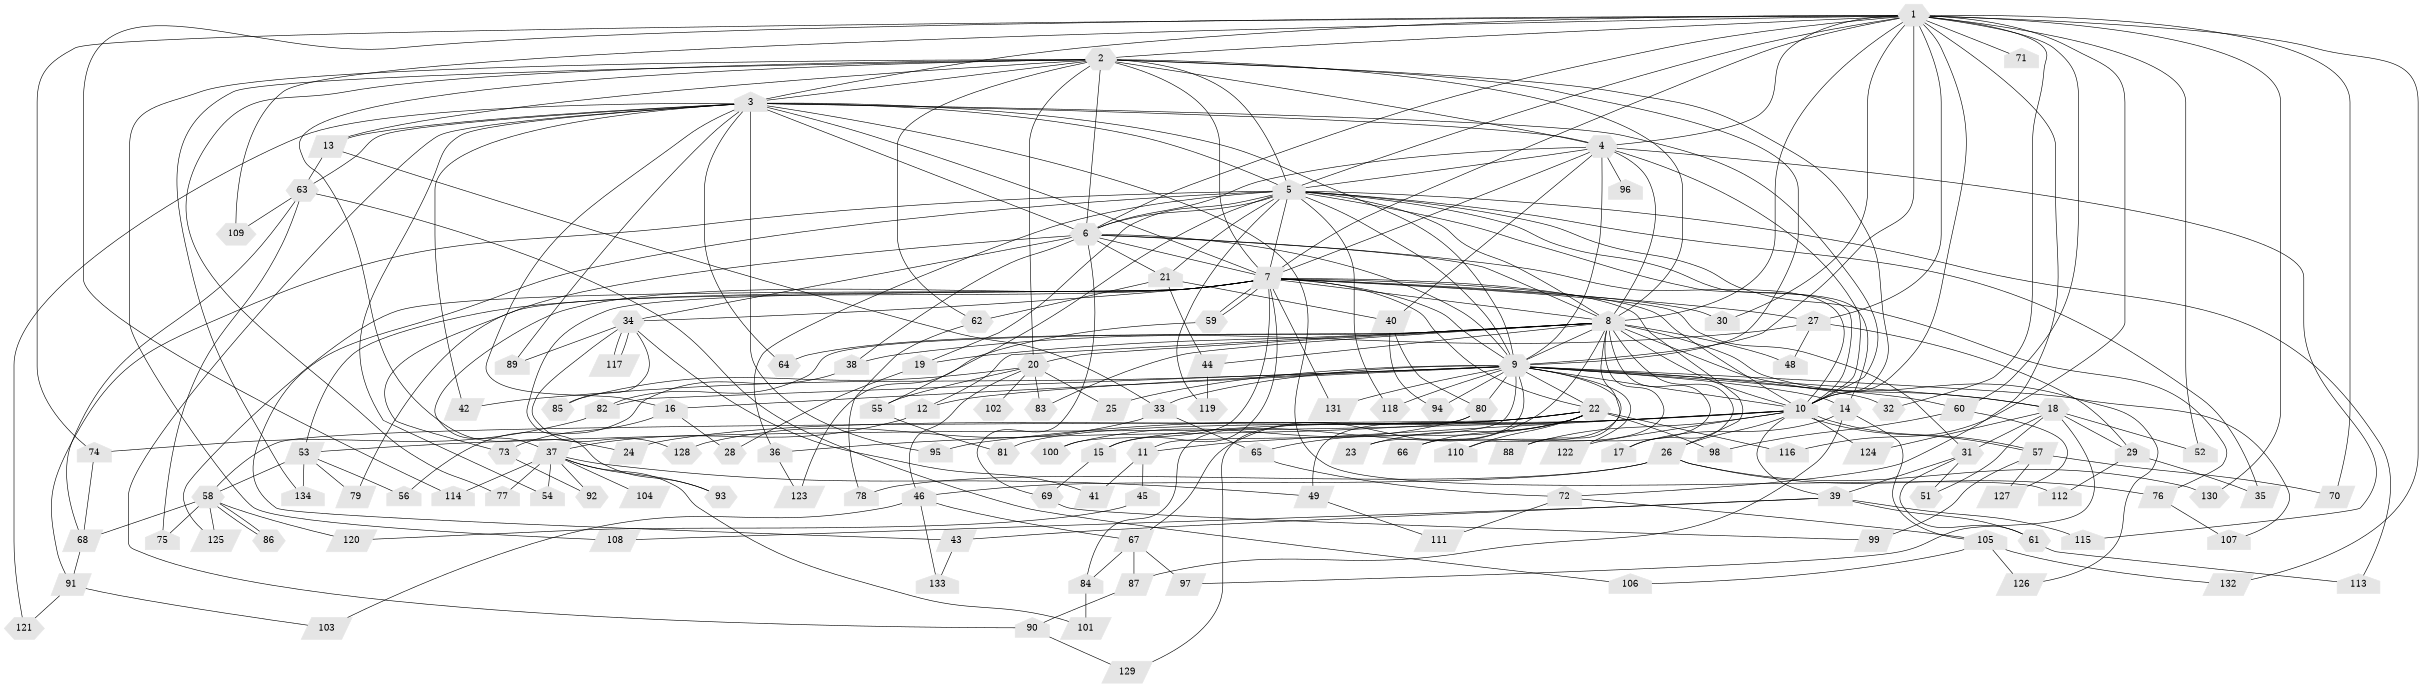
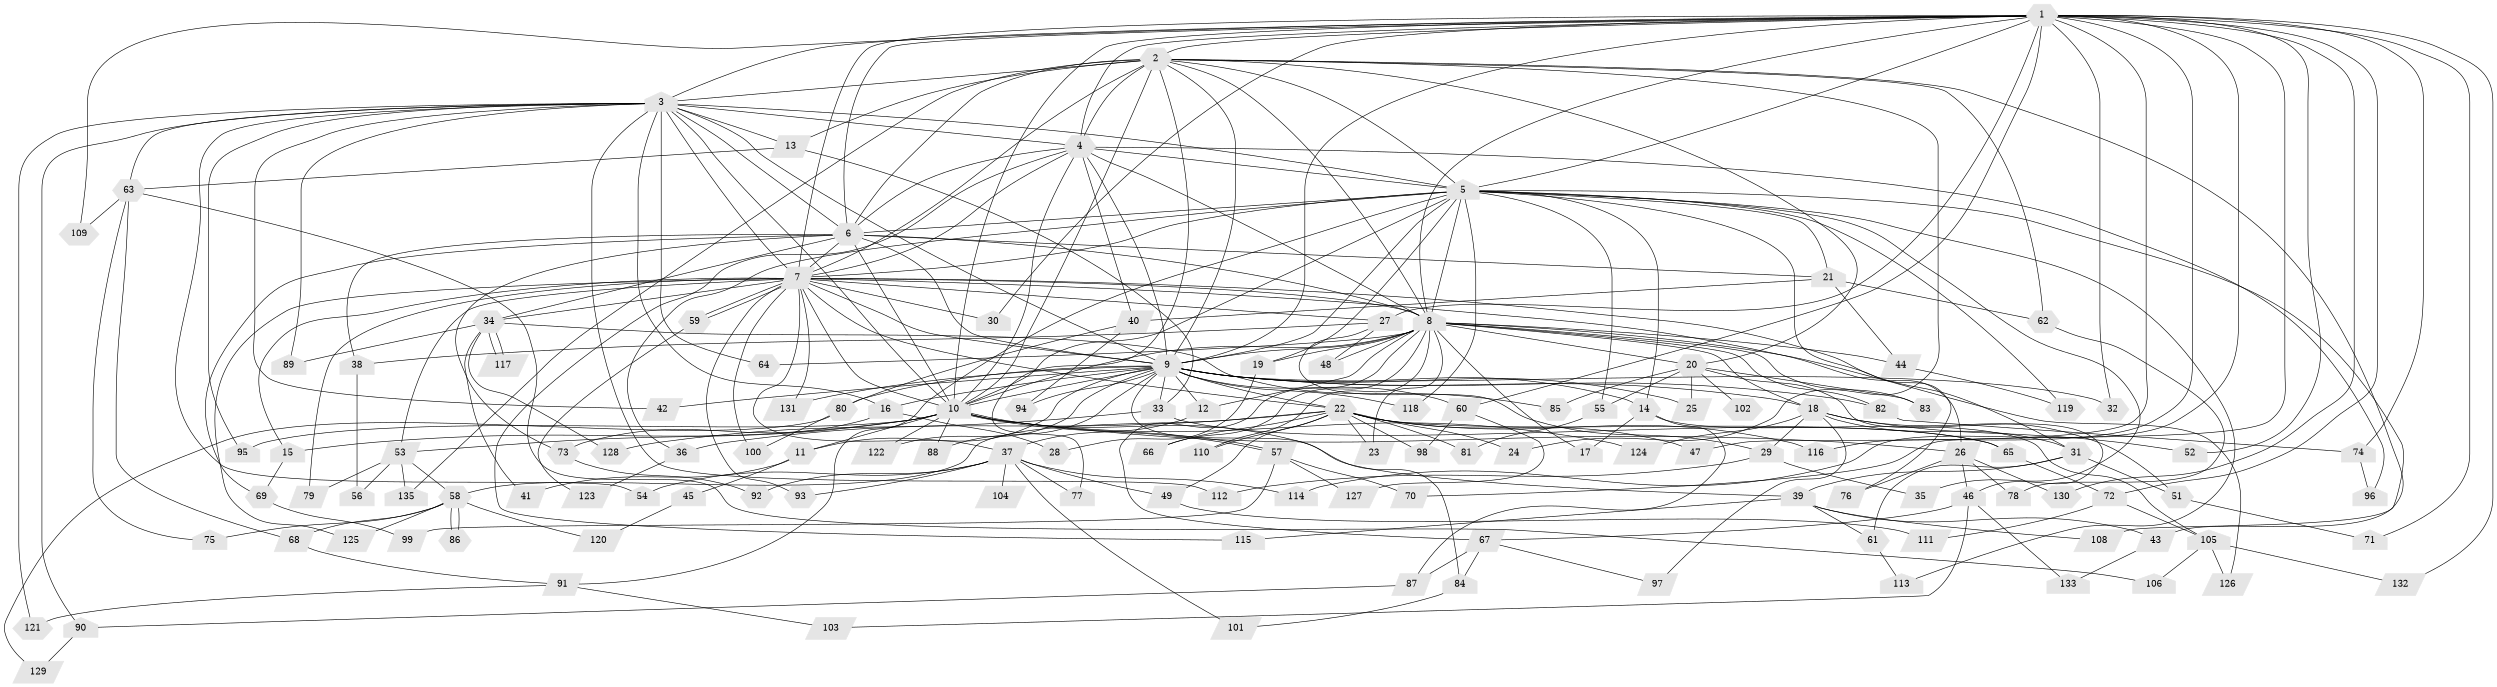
  graph {
    node [color=gray90 shape=house style=filled]
    1 [shape=hexagon]
    2 [shape=hexagon]
    3
    4 [shape=hexagon]
    5
    6 [shape=hexagon]
    7 [shape=parallelogram]
    8
    9 [shape=hexagon]
    10
    27
    30
    32 [shape=hexagon]
+   47 [shape=parallelogram]
    52
    60 [shape=parallelogram]
    70 [shape=parallelogram]
    71
    72
    74
    109 [shape=hexagon]
    114
    116
    130 [shape=hexagon]
    132 [shape=parallelogram]
    13 [shape=parallelogram]
    20 [shape=hexagon]
    24 [shape=parallelogram]
    62 [shape=hexagon]
    77
    108 [shape=parallelogram]
-   134
+   134 [label=135]
    16
    42 [shape=parallelogram]
    54
    63 [shape=hexagon]
    64 [shape=hexagon]
    89
    90
    95
    112
    121 [shape=hexagon]
    40 [shape=parallelogram]
    96
    115
    14 [shape=hexagon]
    19
    21
    35 [shape=parallelogram]
    36
    43 [shape=parallelogram]
    55
    76 [shape=parallelogram]
    91 [shape=parallelogram]
    113
    118 [shape=hexagon]
    119 [shape=hexagon]
    34 [shape=hexagon]
    38
    69 [shape=hexagon]
    73 [shape=hexagon]
    15
    22 [shape=hexagon]
    26 [shape=parallelogram]
    31 [shape=hexagon]
    37 [shape=parallelogram]
    53 [shape=parallelogram]
    59 [shape=hexagon]
    79 [shape=parallelogram]
    93 [shape=hexagon]
    100 [shape=hexagon]
    125 [shape=parallelogram]
    131 [shape=parallelogram]
    12
    17
    18 [shape=hexagon]
    23 [shape=parallelogram]
    44 [shape=parallelogram]
    48
    66 [shape=parallelogram]
    67 [shape=parallelogram]
    82
    83 [shape=hexagon]
    110
    126 [shape=parallelogram]
    11 [shape=hexagon]
    25 [shape=parallelogram]
    33
    80 [shape=hexagon]
    84
    88 [shape=parallelogram]
    94 [shape=hexagon]
-   107
    122 [shape=parallelogram]
    39
    57 [shape=parallelogram]
    124 [shape=parallelogram]
    29
    98
    127 [shape=parallelogram]
    105
    111 [shape=parallelogram]
    102 [shape=hexagon]
    46
    85 [shape=hexagon]
    78
    28 [shape=hexagon]
    68 [shape=parallelogram]
    75
    106
    129 [shape=parallelogram]
    87 [shape=parallelogram]
    123 [shape=parallelogram]
    133
    81 [shape=hexagon]
    103 [shape=parallelogram]
    41 [shape=parallelogram]
    128 [shape=hexagon]
    117 [shape=parallelogram]
    56
    99 [shape=parallelogram]
    92 [shape=hexagon]
    49 [shape=parallelogram]
    58 [shape=hexagon]
    65
    51 [shape=hexagon]
    61 [shape=hexagon]
    101 [shape=parallelogram]
    104 [shape=parallelogram]
    97 [shape=parallelogram]
    45
    120 [shape=parallelogram]
    86 [shape=hexagon]
    1 -- 2
    1 -- 3
    1 -- 4
    1 -- 5
    1 -- 6
    1 -- 7
    1 -- 8
    1 -- 9
    1 -- 10
    1 -- 27
    1 -- 30
    1 -- 32
+   1 -- 47
    1 -- 52
    1 -- 60
    1 -- 70
    1 -- 71
    1 -- 72
    1 -- 74
    1 -- 109
    1 -- 114
    1 -- 116
    1 -- 130
    1 -- 132
    2 -- 3
    2 -- 4
    2 -- 5
    2 -- 6
    2 -- 7
    2 -- 8
    2 -- 9
    2 -- 10
    2 -- 13
    2 -- 20
    2 -- 24
    2 -- 62
    2 -- 77
    2 -- 108
    2 -- 134
    3 -- 4
    3 -- 5
    3 -- 6
    3 -- 7
    3 -- 9
    3 -- 10
    3 -- 13
    3 -- 16
    3 -- 42
    3 -- 54
    3 -- 63
    3 -- 64
    3 -- 89
    3 -- 90
    3 -- 95
    3 -- 112
    3 -- 121
    4 -- 5
    4 -- 6
    4 -- 7
    4 -- 8
    4 -- 9
    4 -- 10
    4 -- 40
    4 -- 96
    4 -- 115
    5 -- 6
    5 -- 7
    5 -- 8
    5 -- 9
    5 -- 10
    5 -- 14
    5 -- 19
    5 -- 21
    5 -- 35
    5 -- 36
    5 -- 43
    5 -- 55
    5 -- 76
    5 -- 91
    5 -- 113
    5 -- 118
    5 -- 119
    6 -- 7
    6 -- 8
    6 -- 9
    6 -- 10
    6 -- 21
    6 -- 34
    6 -- 38
    6 -- 69
    6 -- 73
    7 -- 8
    7 -- 9
    7 -- 10
    7 -- 27
    7 -- 30
    7 -- 34
    7 -- 15
    7 -- 22
    7 -- 26
    7 -- 31
    7 -- 37
    7 -- 53
    7 -- 59
    7 -- 59
    7 -- 79
    7 -- 93
    7 -- 100
    7 -- 125
    7 -- 131
    8 -- 9
    8 -- 10
    8 -- 20
    8 -- 64
    8 -- 19
    8 -- 12
    8 -- 17
    8 -- 18
    8 -- 23
    8 -- 44
    8 -- 48
    8 -- 66
    8 -- 67
    8 -- 82
    8 -- 83
    8 -- 110
    8 -- 126
    9 -- 10
    9 -- 32
    9 -- 60
    9 -- 16
    9 -- 42
    9 -- 14
    9 -- 118
    9 -- 22
    9 -- 131
    9 -- 12
    9 -- 18
    9 -- 82
    9 -- 11
    9 -- 25
    9 -- 33
    9 -- 80
    9 -- 84
    9 -- 88
    9 -- 94
-   9 -- 107
    9 -- 122
    10 -- 95
    10 -- 15
    10 -- 26
    10 -- 53
    10 -- 11
    10 -- 88
    10 -- 122
    10 -- 39
    10 -- 57
    10 -- 57
    10 -- 124
    27 -- 38
    27 -- 48
    27 -- 29
    60 -- 98
    60 -- 127
    72 -- 105
    72 -- 111
-   74 -- 68
+   74 -- 96
    13 -- 63
    13 -- 33
    20 -- 55
    20 -- 83
    20 -- 25
    20 -- 102
    20 -- 46
    20 -- 85
    62 -- 78
    16 -- 73
    16 -- 28
    63 -- 109
    63 -- 68
    63 -- 75
    63 -- 106
    90 -- 129
    40 -- 80
    40 -- 94
    14 -- 17
    14 -- 105
    14 -- 87
    19 -- 28
    21 -- 62
    21 -- 40
    21 -- 44
    36 -- 123
    43 -- 133
    55 -- 81
-   76 -- 107
    91 -- 121
    91 -- 103
    34 -- 89
    34 -- 85
    34 -- 41
    34 -- 128
    34 -- 117
    34 -- 117
    38 -- 56
    69 -- 99
    73 -- 92
    15 -- 69
+   22 -- 47
    22 -- 116
    22 -- 24
    22 -- 36
    22 -- 23
    22 -- 66
    22 -- 110
    22 -- 98
    22 -- 81
    22 -- 49
    22 -- 58
    22 -- 65
    26 -- 130
    26 -- 76
    26 -- 46
    26 -- 78
    31 -- 39
    31 -- 51
    31 -- 61
    37 -- 114
    37 -- 77
    37 -- 54
    37 -- 93
    37 -- 92
    37 -- 49
    37 -- 101
    37 -- 104
    53 -- 134
    53 -- 79
    53 -- 56
    53 -- 58
    59 -- 123
    12 -- 37
    18 -- 52
    18 -- 31
    18 -- 124
    18 -- 29
    18 -- 51
    18 -- 97
    44 -- 119
    67 -- 84
    67 -- 87
    67 -- 97
    82 -- 74
    11 -- 41
    11 -- 45
    33 -- 128
    33 -- 65
    80 -- 100
    80 -- 129
    84 -- 101
    39 -- 108
    39 -- 115
    39 -- 43
    39 -- 61
    57 -- 70
    57 -- 127
    57 -- 99
    29 -- 112
    29 -- 35
    105 -- 132
    105 -- 126
    105 -- 106
    46 -- 67
    46 -- 133
    46 -- 103
    68 -- 91
    87 -- 90
    49 -- 111
    58 -- 125
    58 -- 68
    58 -- 75
    58 -- 120
    58 -- 86
    58 -- 86
    65 -- 72
+   51 -- 71
    61 -- 113
    45 -- 120
  }
